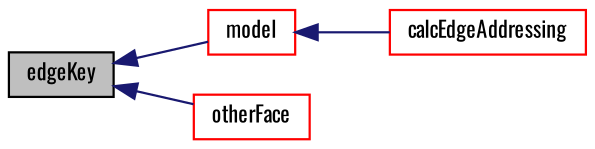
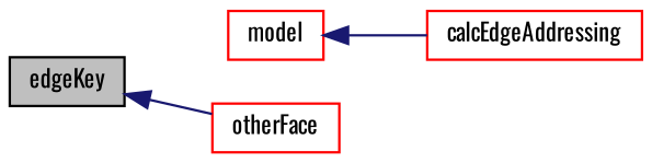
  digraph {
    fontname=Oswald
    rankdir=LR
    node [color=red fontname=Oswald fontsize=10 shape=record]
    edge [color=midnightblue dir=back fontname=Oswald fontsize=10 labelfontname=Helvetica labelfontsize=10 style=solid]
    n1 [color=black fillcolor=grey75 fontcolor=black height=0.2 label=edgeKey style=filled width=0.4]
    n2 [height=0.2 label=model width=0.4]
    n3 [height=0.2 label=otherFace width=0.4]
    n4 [height=0.2 label=calcEdgeAddressing width=0.4]
-   n1 -> n2
    n1 -> n3
    n2 -> n4
  }
